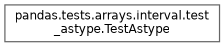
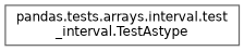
  digraph {
    rankdir=LR
-   n1 [color=grey40 fillcolor=white fontname=Helvetica fontsize=10 height=0.2 label="pandas.tests.arrays.interval.test\l_astype.TestAstype" shape=box style=filled width=0.4]
+   n1 [color=grey40 fillcolor=white fontname=Helvetica fontsize=10 height=0.2 label="pandas.tests.arrays.interval.test\l_interval.TestAstype" shape=box style=filled width=0.4]
  }
